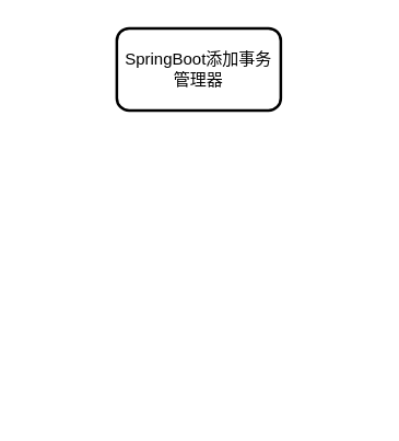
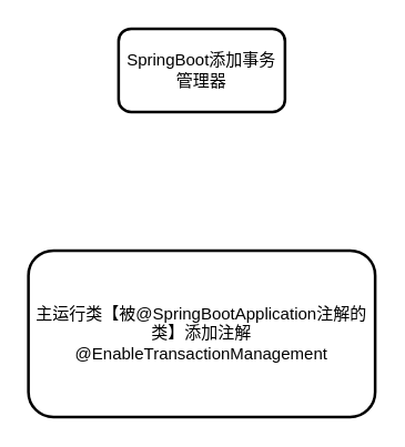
  <mxCell id="0" />
  <mxCell id="1" parent="0" />
+ <mxCell id="2" value="主运行类【被@SpringBootApplication注解的类】添加注解&lt;span&gt;@EnableTransactionManagement&lt;/span&gt;" style="rounded=1;whiteSpace=wrap;html=1;strokeWidth=2;" vertex="1" parent="1"><mxGeometry x="20" y="180" width="250" height="120" as="geometry" /></mxCell>
  <mxCell id="3" value="SpringBoot添加事务管理器" style="rounded=1;whiteSpace=wrap;html=1;strokeWidth=2;" vertex="1" parent="1"><mxGeometry x="85" y="20" width="120" height="60" as="geometry" /></mxCell>
